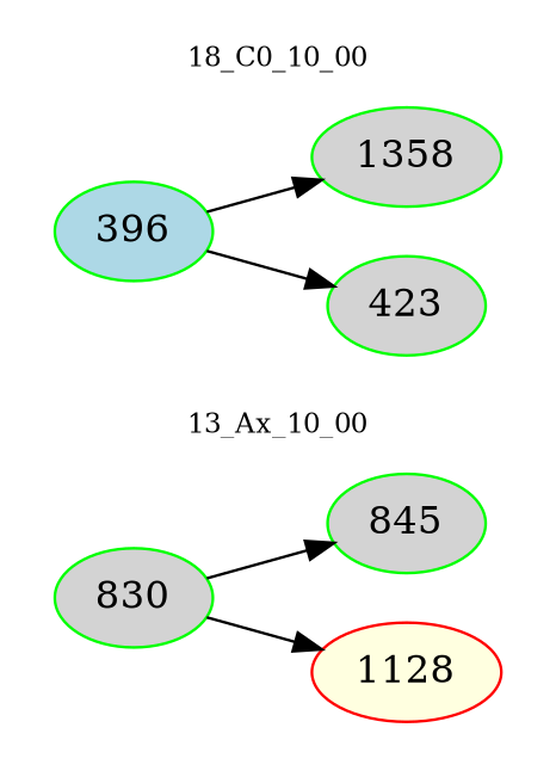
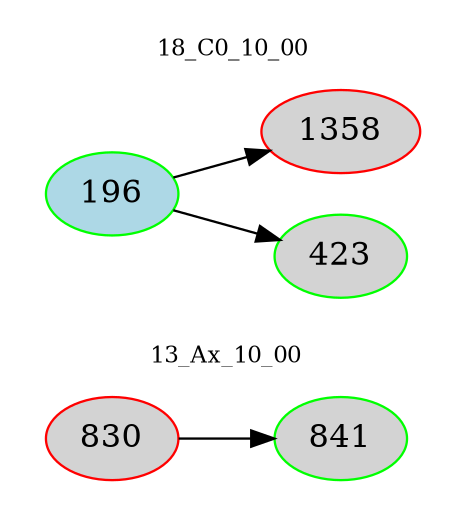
  digraph {
    rankdir=LR
    node [color=green fillcolor=lightgrey style=filled]
    edge [color=black]
-   n1 [label=830]
-   n2 [color=red fillcolor=lightyellow label=1128]
-   n3 [label=845]
-   n4 [fillcolor=lightblue label=396]
+   n1 [color=red label=830]
+   n3 [label=841]
+   n4 [fillcolor=lightblue label=196]
    n5 [label=423]
-   n6 [label=1358]
+   n6 [color=red label=1358]
    subgraph cluster_1 {
      color=white
      fontsize=10
      label="13_Ax_10_00"
      n1
-     n2
      n3
    }
    subgraph cluster_2 {
      color=white
      fontsize=10
      label="18_C0_10_00"
      n4
      n5
      n6
    }
-   n1 -> n2
    n1 -> n3
    n4 -> n5
    n4 -> n6
  }
